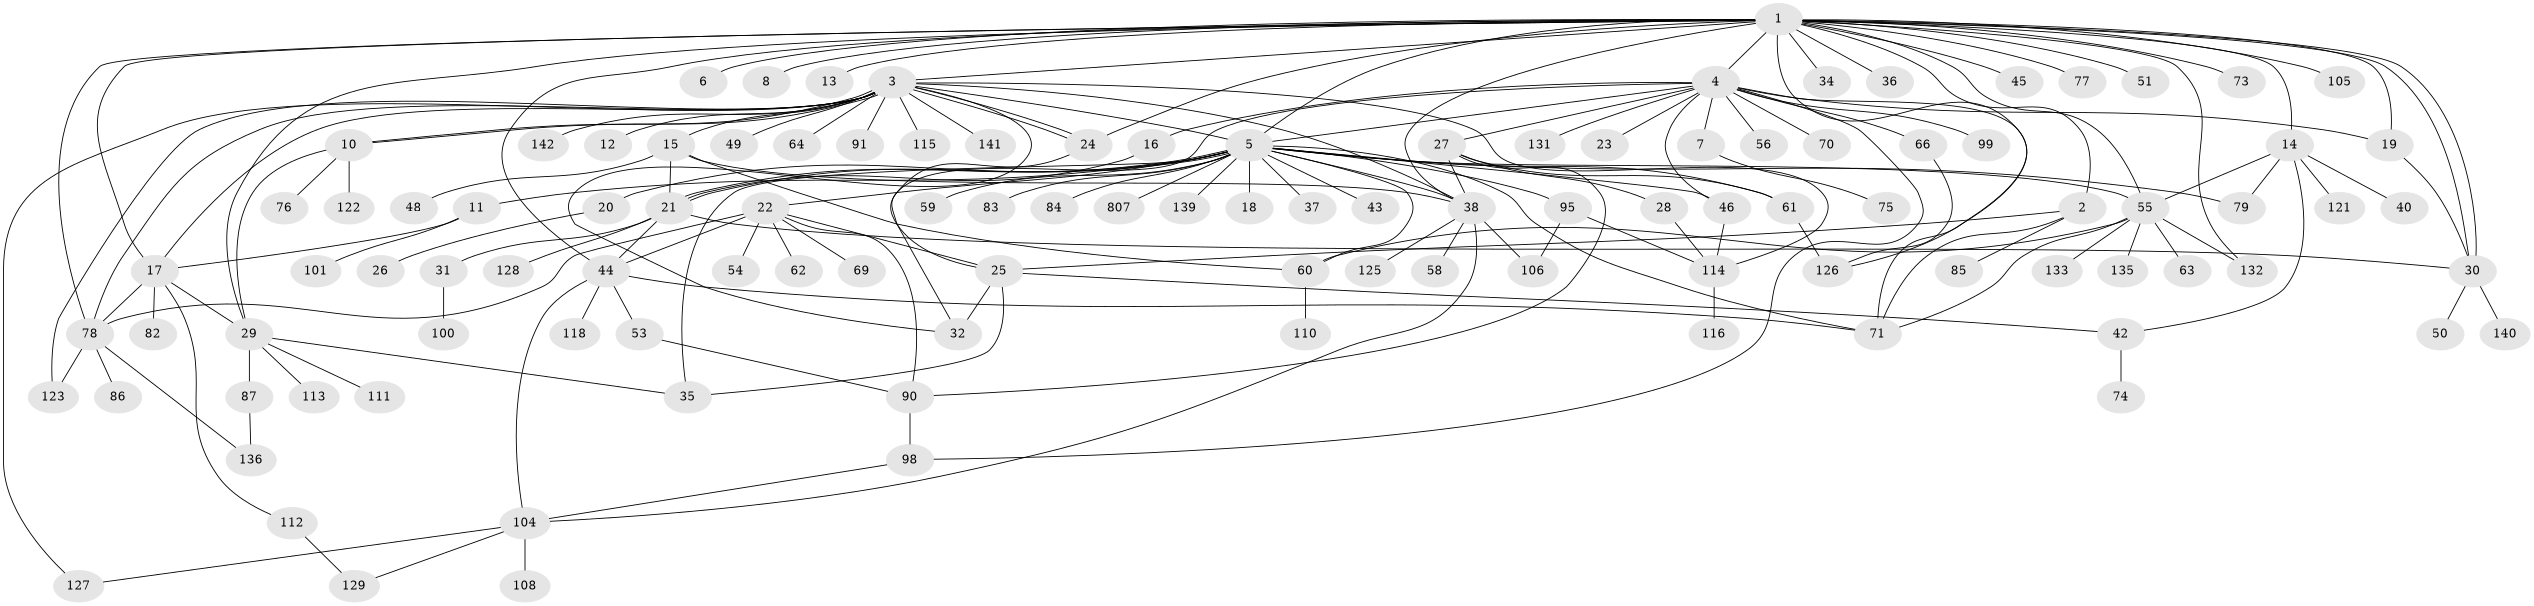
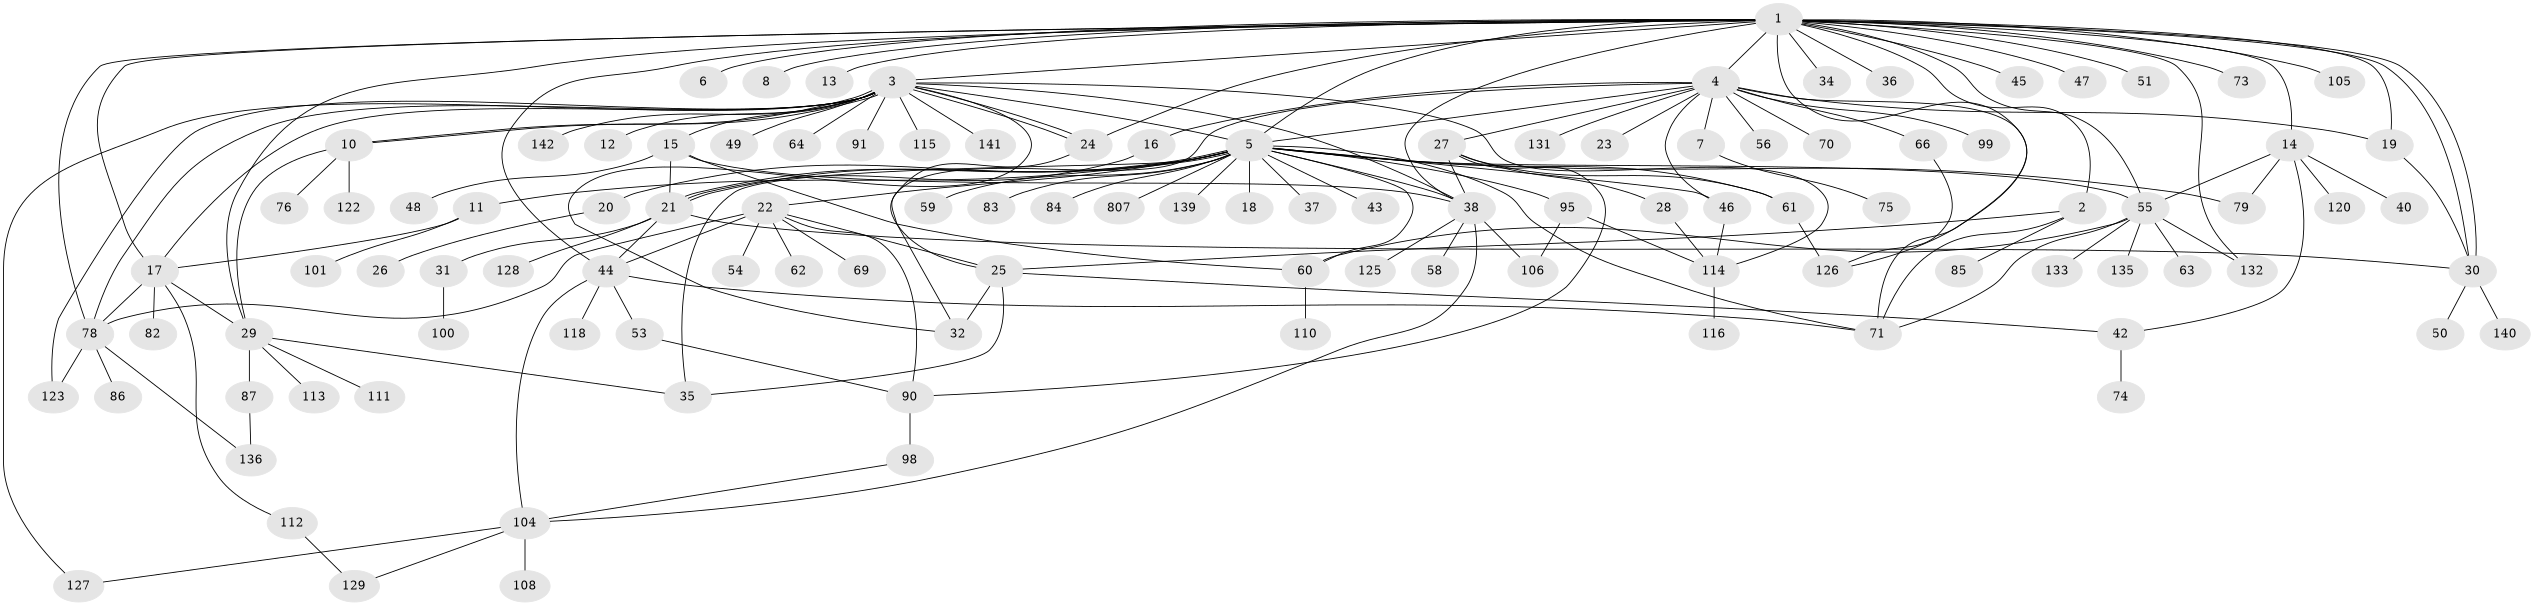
  graph {
    node [color=gray90 style=filled]
    1 [super="+9"]
    2 [super="+93"]
    3 [super="+39"]
    4 [super="+72"]
    5 [super="+33"]
    6
    8
    13
    14 [super="+119"]
    17 [super="+57"]
    19
    24 [super="+77"]
    29 [super="+41"]
    30 [super="+92"]
    34
    36
    38 [super="+97"]
    44
    45
-   47 [label=77]
+   47
    51
    55 [super="+88"]
    73
    78 [super="+96"]
    105
    126
    132
    25 [super="+89"]
    71
    85
    10
    12
    15 [super="+134"]
    32
    49 [super="+102"]
    64
    91
    114 [super="+138"]
    115
    123
    127
    141
    142
    7 [super="+94"]
    16 [super="+120"]
    23
    27 [super="+130"]
    46
    56
    66
    70
    98 [super="+103"]
    99
    131
    11
    18
    20 [super="+52"]
    21 [super="+137"]
    22 [super="+35"]
    37 [super="+67"]
    43
    59
    60 [super="+81"]
    61 [super="+80"]
    n65 [label=35]
    79
    83
    84
    95
    n70 [label=807]
    139
    40
    42
-   121
+   121 [label=120]
    82
    112
    87
    111
    113
    50
    140
    58
    104
    106 [super="+124"]
    125
    53
    118
    63 [super="+109"]
    133
    135
    86
    136
    76
    122
    48
    116
    75
    90 [super="+117"]
    28
    101
    26
    31
    128
    54
    62
    69
    110
    74
    129
    100
    108
    1 -- 2
    1 -- 3
    1 -- 4
    1 -- 5
    1 -- 6
    1 -- 8
    1 -- 13
    1 -- 14
    1 -- 17
    1 -- 19
    1 -- 24 [weight=2]
    1 -- 29 [weight=2]
    1 -- 30
    1 -- 30
    1 -- 34
    1 -- 36
    1 -- 38
    1 -- 44
    1 -- 45
    1 -- 47
    1 -- 51
    1 -- 55
    1 -- 73
    1 -- 78
    1 -- 105
    1 -- 126
    1 -- 132
    2 -- 25
    2 -- 71
    2 -- 85
    3 -- 5
    3 -- 17
    3 -- 24
    3 -- 24
    3 -- 38
    3 -- 78
    3 -- 10
    3 -- 10
    3 -- 12
    3 -- 15
    3 -- 32
    3 -- 49
    3 -- 64
    3 -- 91
    3 -- 114
    3 -- 115
    3 -- 123
    3 -- 127
    3 -- 141
    3 -- 142
    4 -- 5
    4 -- 19
    4 -- 71
    4 -- 32
    4 -- 7
    4 -- 16
    4 -- 23
    4 -- 27
    4 -- 46
    4 -- 56
    4 -- 66
    4 -- 70
-   4 -- 98
    4 -- 99
    4 -- 131
    5 -- 38
    5 -- 55
    5 -- 71
    5 -- 46
    5 -- 11
    5 -- 18
    5 -- 20
    5 -- 21
    5 -- 21
    5 -- 22
    5 -- 37
    5 -- 43
    5 -- 59
    5 -- 60
    5 -- 61
    5 -- n65
    5 -- 79
    5 -- 83
    5 -- 84
    5 -- 95
    5 -- n70
    5 -- 139
    14 -- 55
    14 -- 79
    14 -- 40
    14 -- 42
    14 -- 121
    17 -- 29
    17 -- 78
    17 -- 82
    17 -- 112
    19 -- 30
    24 -- 25
    29 -- n65
    29 -- 87
    29 -- 111
    29 -- 113
    30 -- 50
    30 -- 140
    38 -- 58
    38 -- 104
    38 -- 106
    38 -- 125
    44 -- 71
    44 -- 104
    44 -- 53
    44 -- 118
    55 -- 132
    55 -- 71
    55 -- 60
    55 -- 63
    55 -- 133
    55 -- 135
    78 -- 123
    78 -- 86
    78 -- 136
    25 -- 32
    25 -- n65
    25 -- 42
    10 -- 29
    10 -- 76
    10 -- 122
    15 -- 38
    15 -- 21
    15 -- 60
    15 -- 48
    114 -- 116
    7 -- 75
    16 -- 21
    27 -- 38
    27 -- 61
    27 -- 90
    27 -- 28
    46 -- 114
    66 -- 126
    98 -- 104
    11 -- 17
    11 -- 101
    20 -- 26
    21 -- 30
    21 -- 44
    21 -- 31
    21 -- 128
    22 -- 44
    22 -- 78
    22 -- 25
    22 -- 90
    22 -- 54
    22 -- 62
    22 -- 69
    60 -- 110
    61 -- 126
    95 -- 114
    95 -- 106
    42 -- 74
    112 -- 129
    87 -- 136
    104 -- 127
    104 -- 129
    104 -- 108
    53 -- 90
    90 -- 98
    28 -- 114
    31 -- 100
  }
